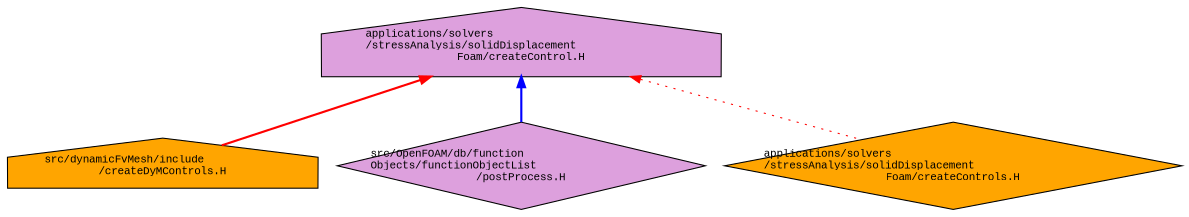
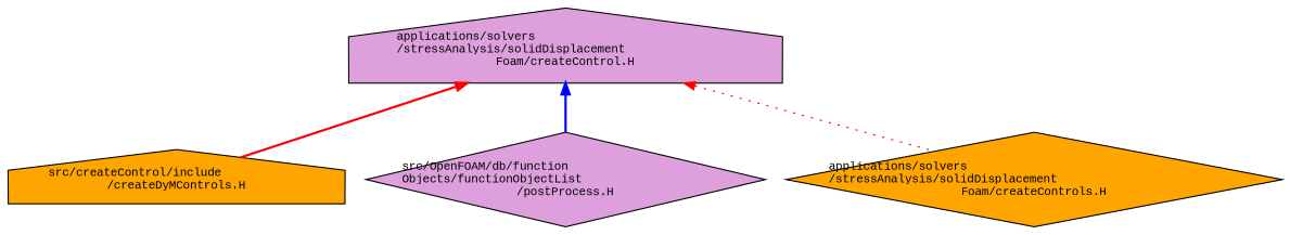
  digraph {
    fontname="Liberation Mono"
    node [color=black fillcolor=plum fontname="Liberation Mono" fontsize=10 shape=house style=filled]
    edge [color=red dir=back fontname="Liberation Mono" fontsize=10 labelfontname=Helvetica labelfontsize=10 style=bold]
    n1 [fontcolor=black height=0.2 label="applications/solvers\l/stressAnalysis/solidDisplacement\lFoam/createControl.H" width=0.4]
-   n2 [height=0.2 label="src/dynamicFvMesh/include\l/createDyMControls.H" width=0.4 fillcolor=orange]
+   n2 [height=0.2 label="src/createControl/include\l/createDyMControls.H" width=0.4 fillcolor=orange]
    n3 [height=0.2 label="src/OpenFOAM/db/function\lObjects/functionObjectList\l/postProcess.H" shape=diamond width=0.4]
    n4 [height=0.2 label="applications/solvers\l/stressAnalysis/solidDisplacement\lFoam/createControls.H" shape=diamond width=0.4 fillcolor=orange]
    n1 -> n2
    n1 -> n3 [color=blue]
    n1 -> n4 [style=dotted]
  }
